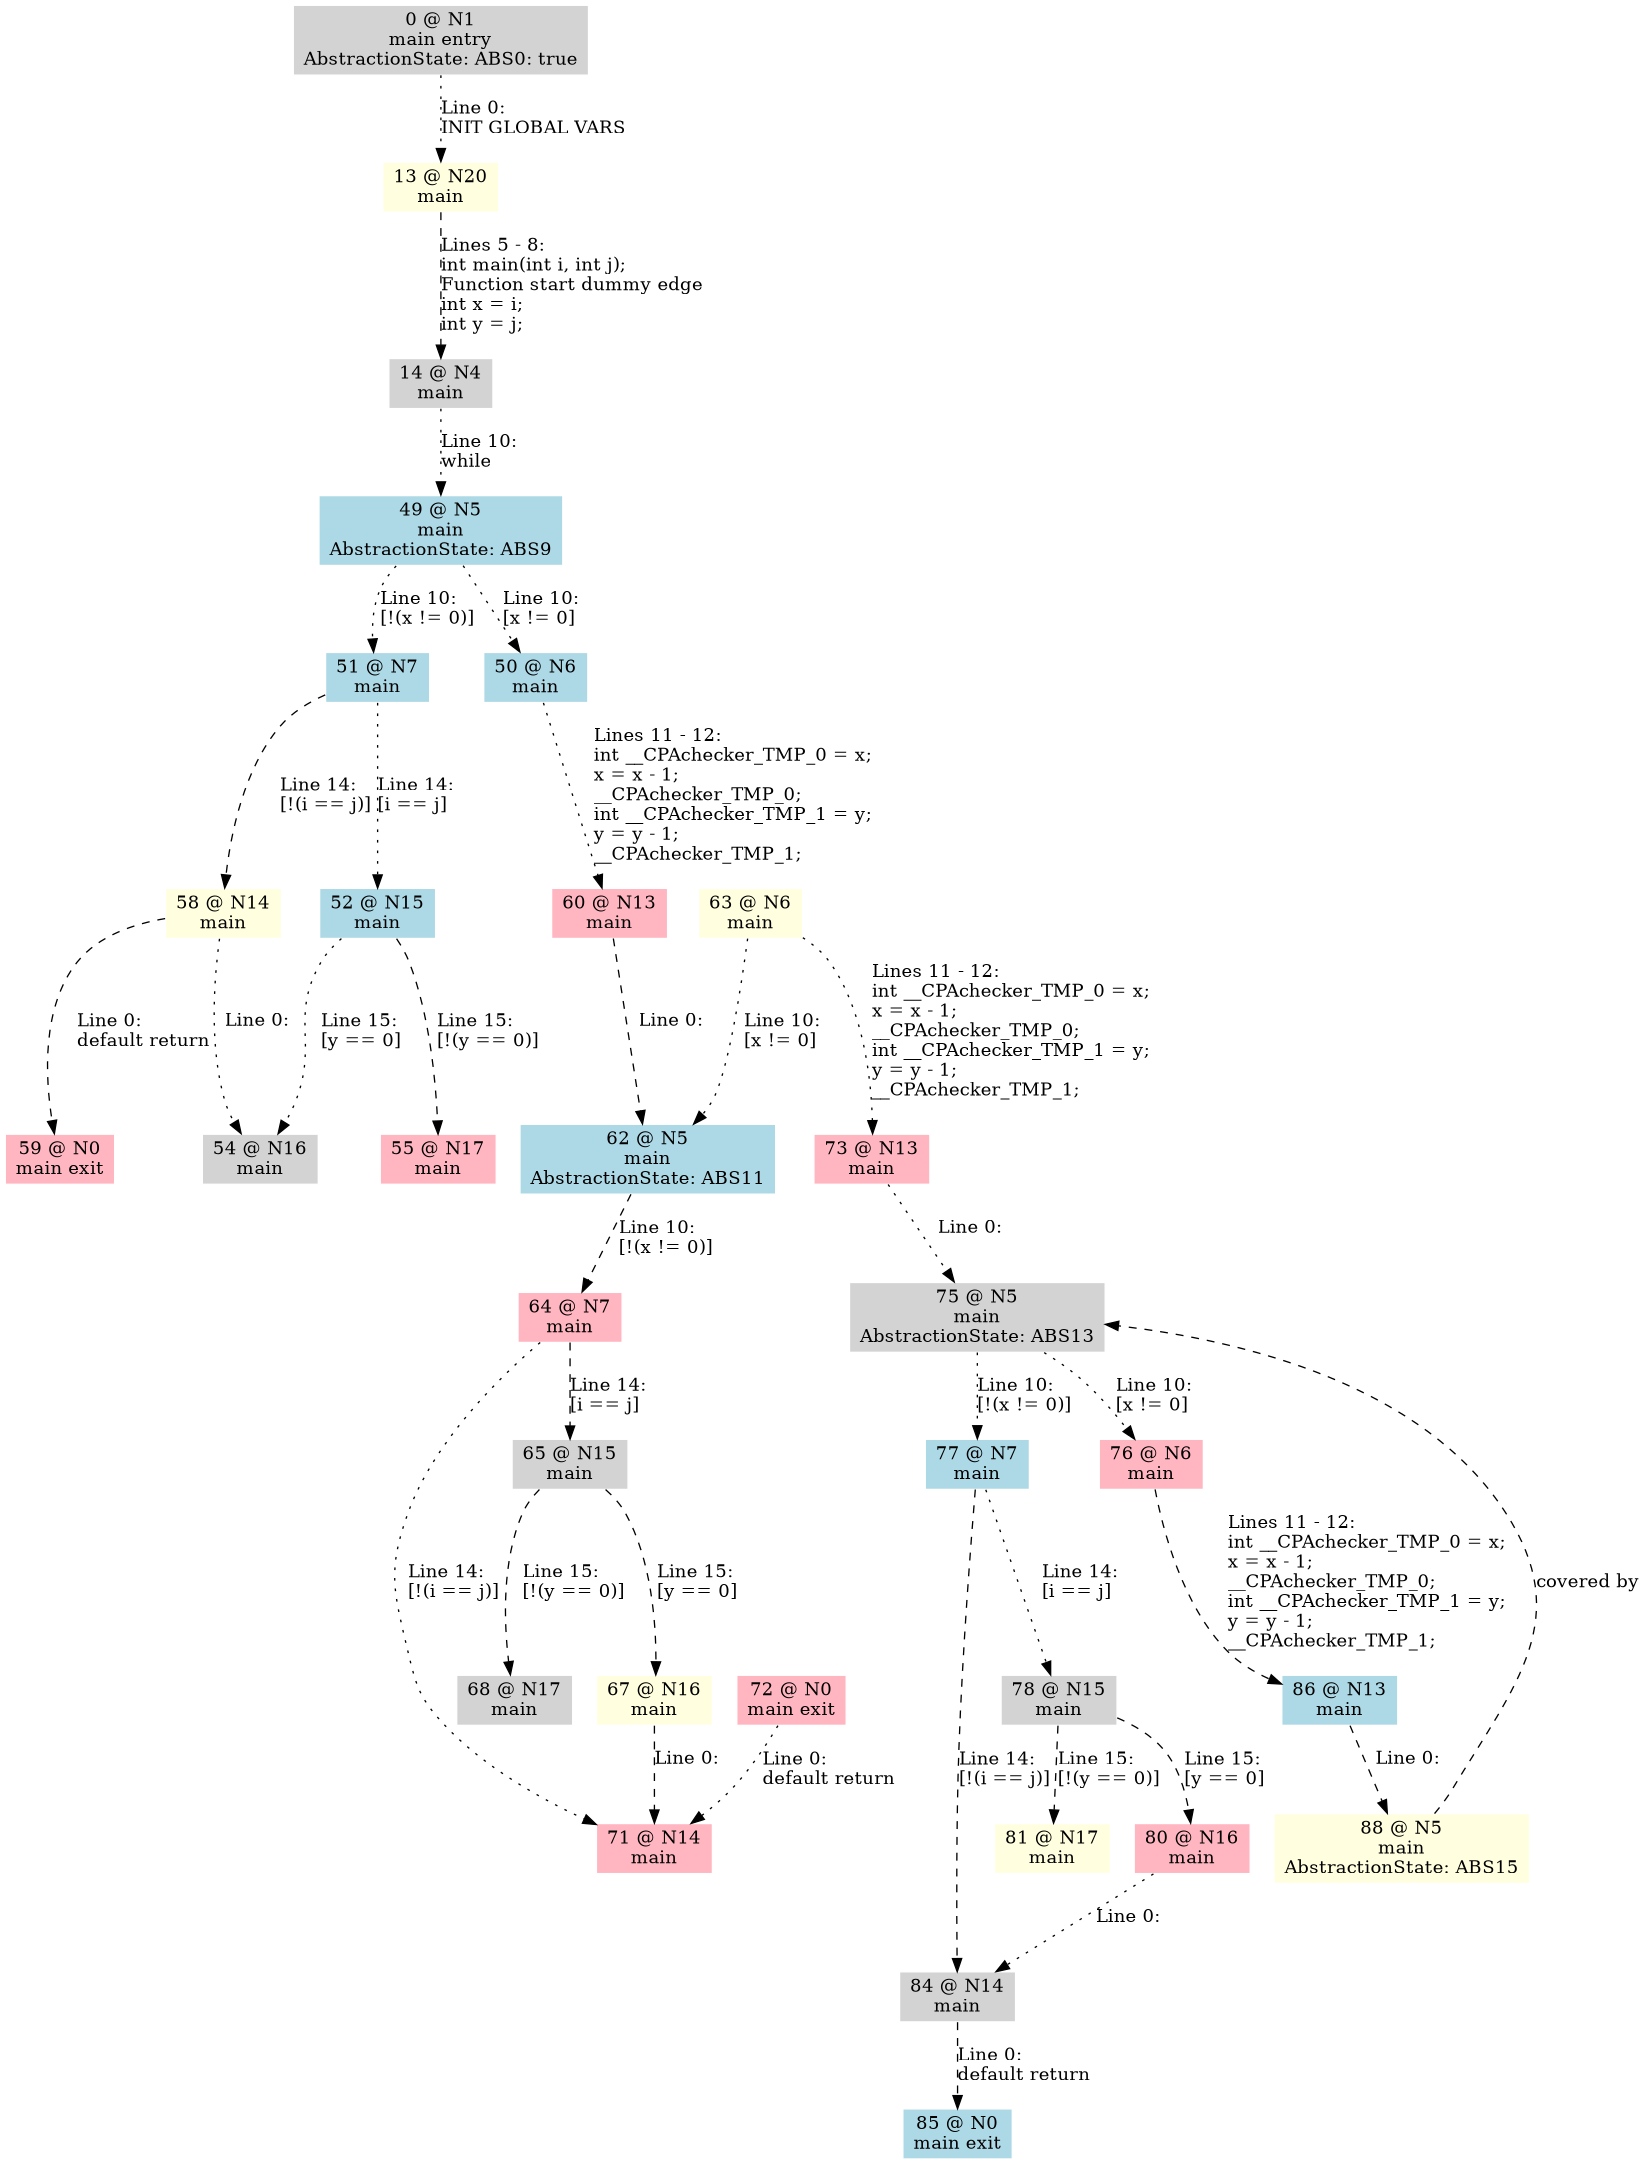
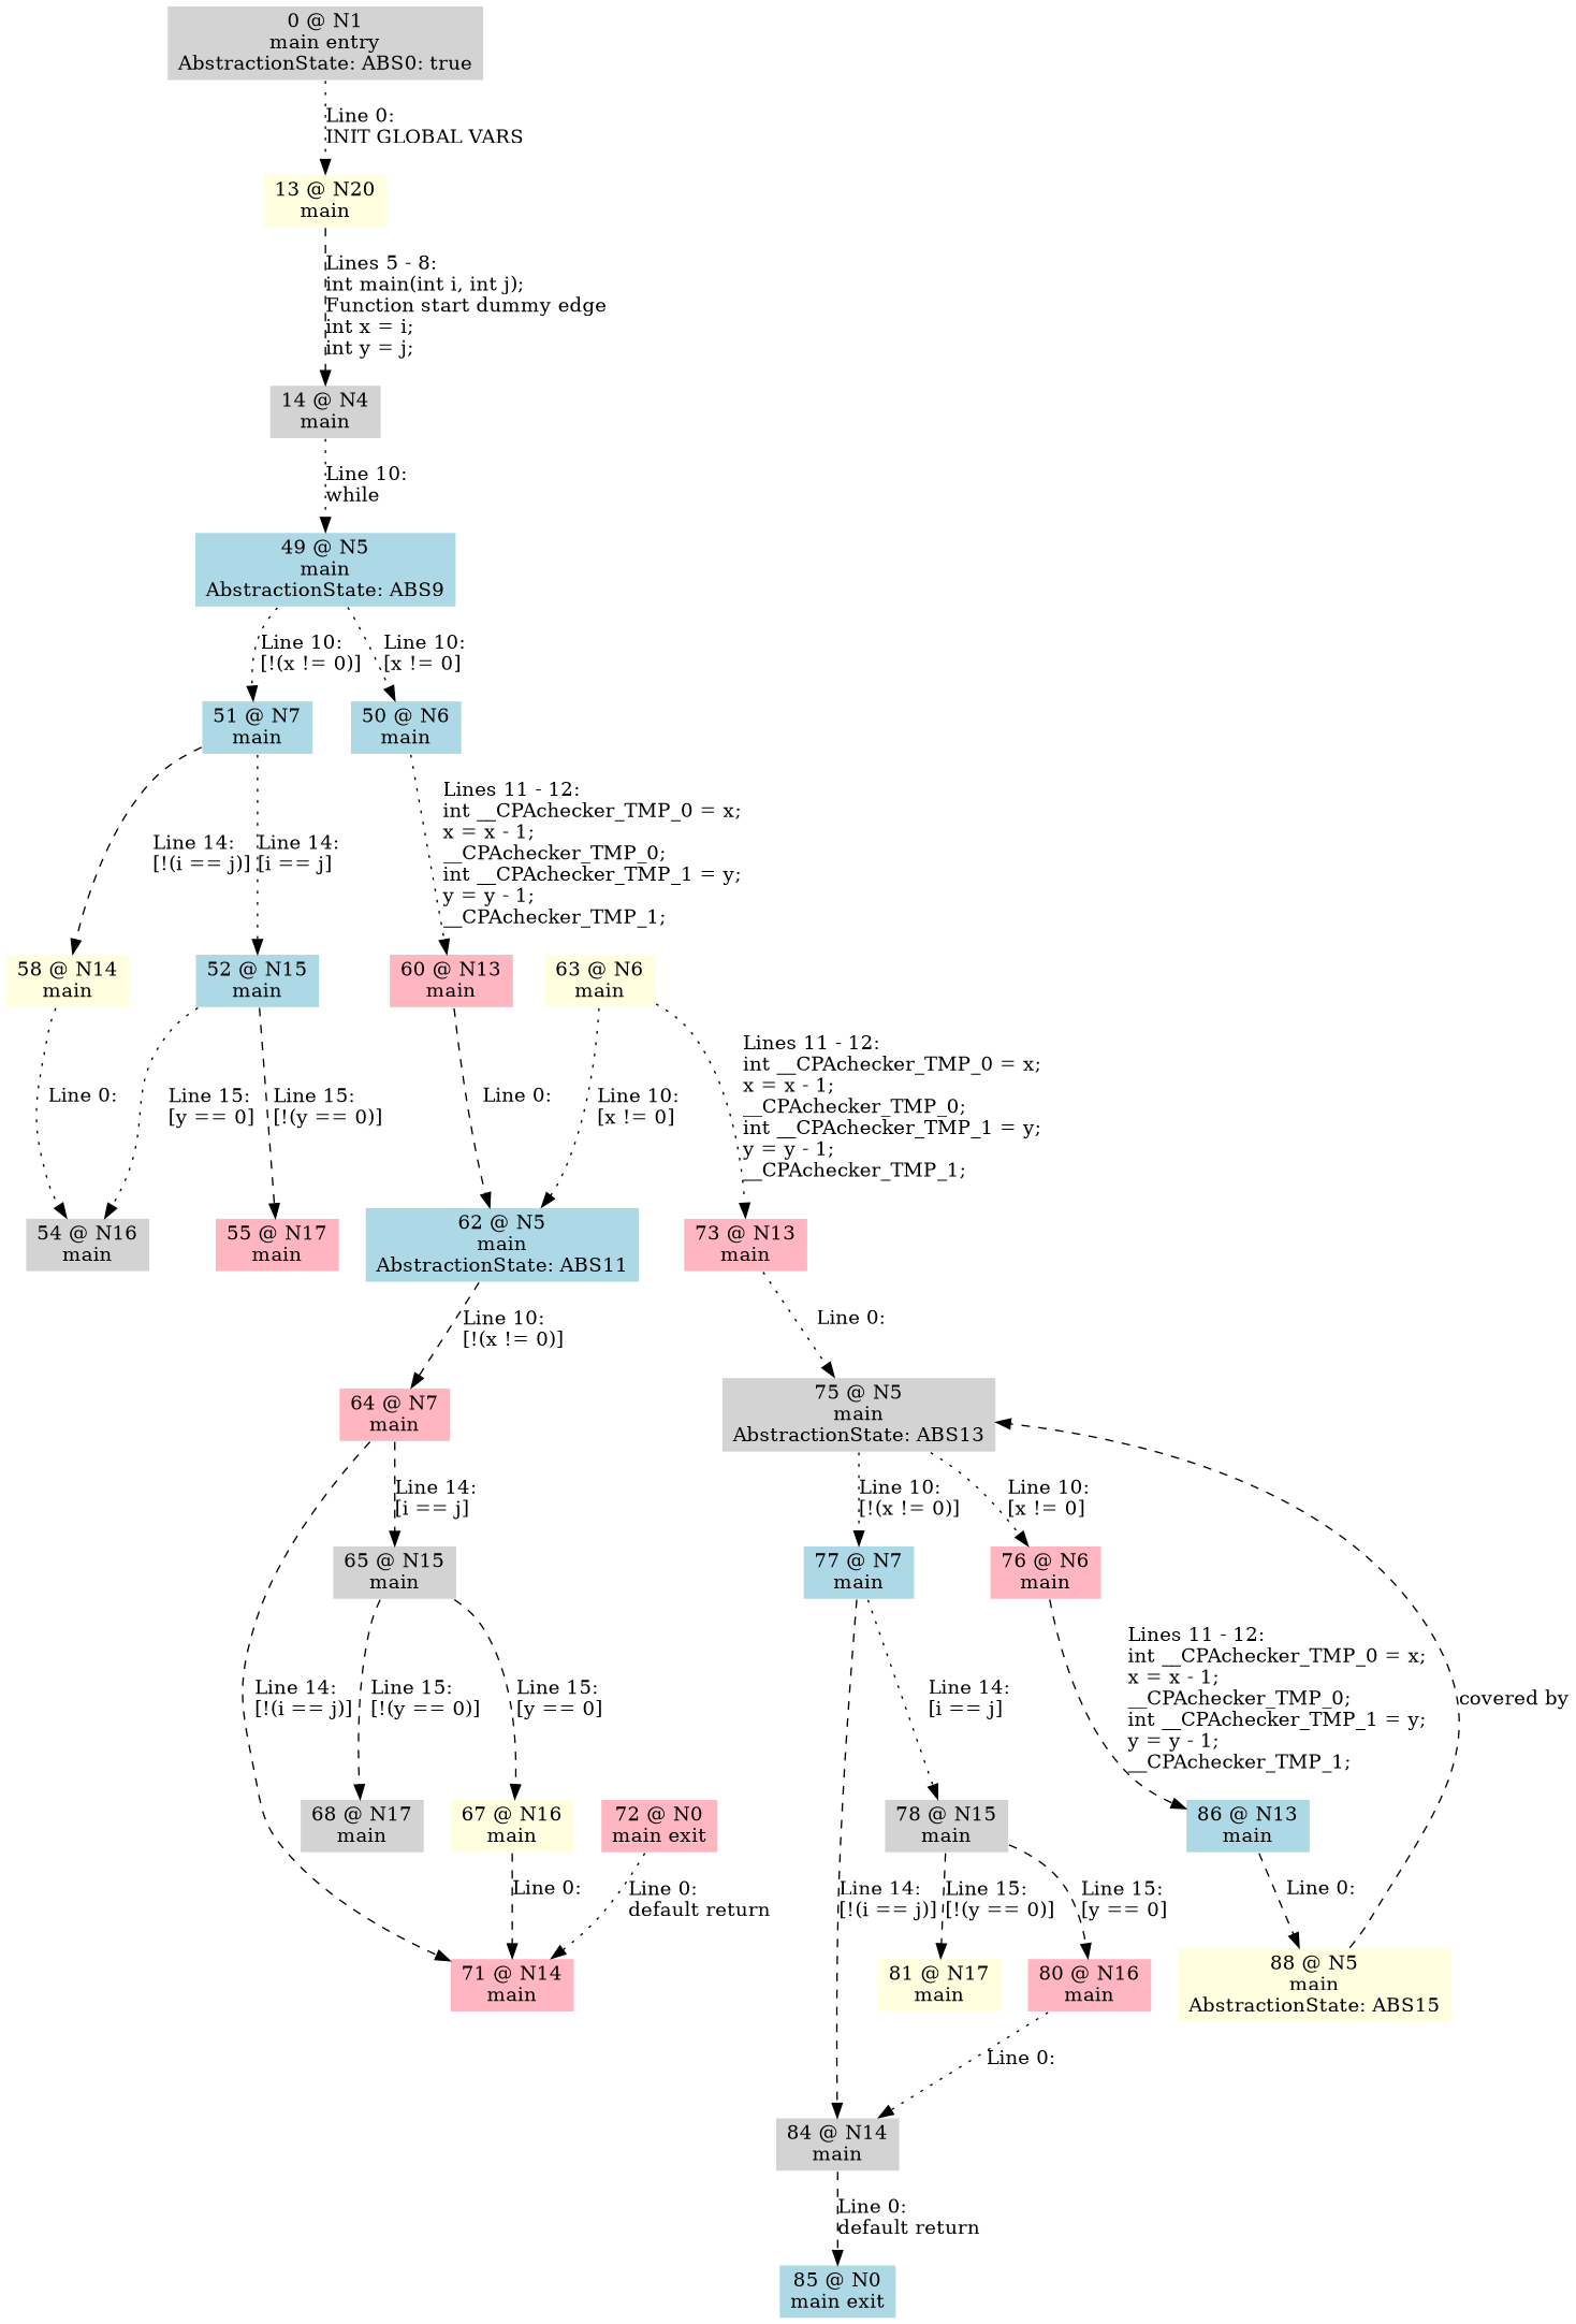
  digraph {
    node [color=white fillcolor=lightpink shape=box style=filled]
    edge [style=dashed]
    n1 [fillcolor=lightgrey label="0 @ N1\nmain entry\nAbstractionState: ABS0: true\n"]
    n2 [fillcolor=lightyellow label="13 @ N20\nmain\n"]
    n3 [fillcolor=lightgrey label="14 @ N4\nmain\n"]
    n4 [fillcolor=lightblue label="49 @ N5\nmain\nAbstractionState: ABS9\n"]
    n5 [fillcolor=lightblue label="51 @ N7\nmain\n"]
    n6 [fillcolor=lightblue label="50 @ N6\nmain\n"]
    n7 [fillcolor=lightyellow label="58 @ N14\nmain\n"]
    n8 [fillcolor=lightblue label="52 @ N15\nmain\n"]
    n9 [label="60 @ N13\nmain\n"]
-   n10 [label="59 @ N0\nmain exit\n"]
    n11 [fillcolor=lightgrey label="54 @ N16\nmain\n"]
    n12 [label="55 @ N17\nmain\n"]
    n13 [fillcolor=lightblue label="62 @ N5\nmain\nAbstractionState: ABS11\n"]
    n14 [label="64 @ N7\nmain\n"]
    n15 [label="71 @ N14\nmain\n"]
    n16 [fillcolor=lightgrey label="65 @ N15\nmain\n"]
    n17 [fillcolor=lightyellow label="63 @ N6\nmain\n"]
    n18 [label="73 @ N13\nmain\n"]
    n19 [fillcolor=lightgrey label="68 @ N17\nmain\n"]
    n20 [fillcolor=lightyellow label="67 @ N16\nmain\n"]
    n21 [label="72 @ N0\nmain exit\n"]
    n22 [fillcolor=lightgrey label="75 @ N5\nmain\nAbstractionState: ABS13\n"]
    n23 [fillcolor=lightblue label="77 @ N7\nmain\n"]
    n24 [label="76 @ N6\nmain\n"]
    n25 [fillcolor=lightgrey label="84 @ N14\nmain\n"]
    n26 [fillcolor=lightgrey label="78 @ N15\nmain\n"]
    n27 [fillcolor=lightblue label="86 @ N13\nmain\n"]
    n28 [fillcolor=lightblue label="85 @ N0\nmain exit\n"]
    n29 [fillcolor=lightyellow label="81 @ N17\nmain\n"]
    n30 [label="80 @ N16\nmain\n"]
    n31 [fillcolor=lightyellow label="88 @ N5\nmain\nAbstractionState: ABS15\n"]
    n1 -> n2 [label="Line 0: \lINIT GLOBAL VARS\l" style=dotted]
    n2 -> n3 [label="Lines 5 - 8: \lint main(int i, int j);\lFunction start dummy edge\lint x = i;\lint y = j;\l"]
    n3 -> n4 [label="Line 10: \lwhile\l" style=dotted]
    n4 -> n5 [label="Line 10: \l[!(x != 0)]\l" style=dotted]
    n4 -> n6 [label="Line 10: \l[x != 0]\l" style=dotted]
    n5 -> n7 [label="Line 14: \l[!(i == j)]\l"]
    n5 -> n8 [label="Line 14: \l[i == j]\l" style=dotted]
    n6 -> n9 [label="Lines 11 - 12: \lint __CPAchecker_TMP_0 = x;\lx = x - 1;\l__CPAchecker_TMP_0;\lint __CPAchecker_TMP_1 = y;\ly = y - 1;\l__CPAchecker_TMP_1;\l" style=dotted]
-   n7 -> n10 [label="Line 0: \ldefault return\l"]
    n7 -> n11 [label="Line 0: \l\l" style=dotted]
    n8 -> n11 [label="Line 15: \l[y == 0]\l" style=dotted]
    n8 -> n12 [label="Line 15: \l[!(y == 0)]\l"]
    n9 -> n13 [label="Line 0: \l\l"]
    n13 -> n14 [label="Line 10: \l[!(x != 0)]\l"]
-   n14 -> n15 [label="Line 14: \l[!(i == j)]\l" style=dotted]
+   n14 -> n15 [label="Line 14: \l[!(i == j)]\l"]
    n14 -> n16 [label="Line 14: \l[i == j]\l"]
    n16 -> n19 [label="Line 15: \l[!(y == 0)]\l"]
    n16 -> n20 [label="Line 15: \l[y == 0]\l"]
    n17 -> n13 [label="Line 10: \l[x != 0]\l" style=dotted]
    n17 -> n18 [label="Lines 11 - 12: \lint __CPAchecker_TMP_0 = x;\lx = x - 1;\l__CPAchecker_TMP_0;\lint __CPAchecker_TMP_1 = y;\ly = y - 1;\l__CPAchecker_TMP_1;\l" style=dotted]
    n18 -> n22 [label="Line 0: \l\l" style=dotted]
    n20 -> n15 [label="Line 0: \l\l"]
    n21 -> n15 [label="Line 0: \ldefault return\l" style=dotted]
    n22 -> n23 [label="Line 10: \l[!(x != 0)]\l" style=dotted]
    n22 -> n24 [label="Line 10: \l[x != 0]\l" style=dotted]
    n23 -> n25 [label="Line 14: \l[!(i == j)]\l"]
    n23 -> n26 [label="Line 14: \l[i == j]\l" style=dotted]
    n24 -> n27 [label="Lines 11 - 12: \lint __CPAchecker_TMP_0 = x;\lx = x - 1;\l__CPAchecker_TMP_0;\lint __CPAchecker_TMP_1 = y;\ly = y - 1;\l__CPAchecker_TMP_1;\l"]
    n25 -> n28 [label="Line 0: \ldefault return\l"]
    n26 -> n29 [label="Line 15: \l[!(y == 0)]\l"]
    n26 -> n30 [label="Line 15: \l[y == 0]\l"]
    n27 -> n31 [label="Line 0: \l\l"]
    n30 -> n25 [label="Line 0: \l\l" style=dotted]
    n31 -> n22 [label="covered by" weight=0]
  }
